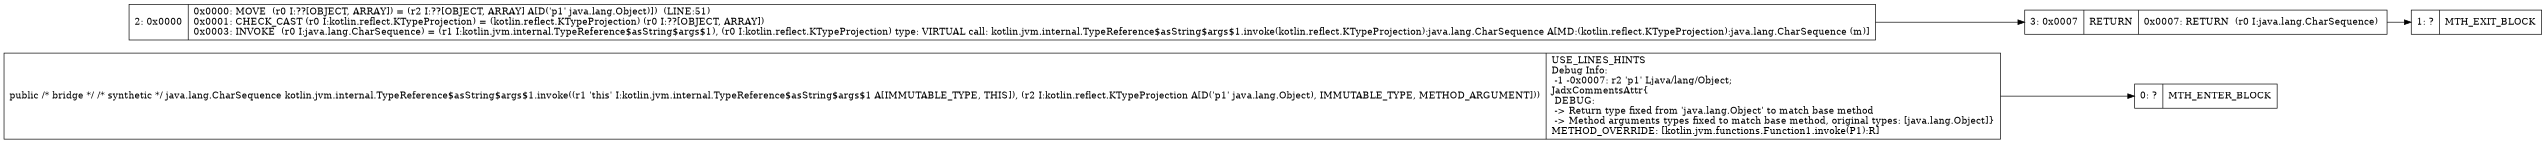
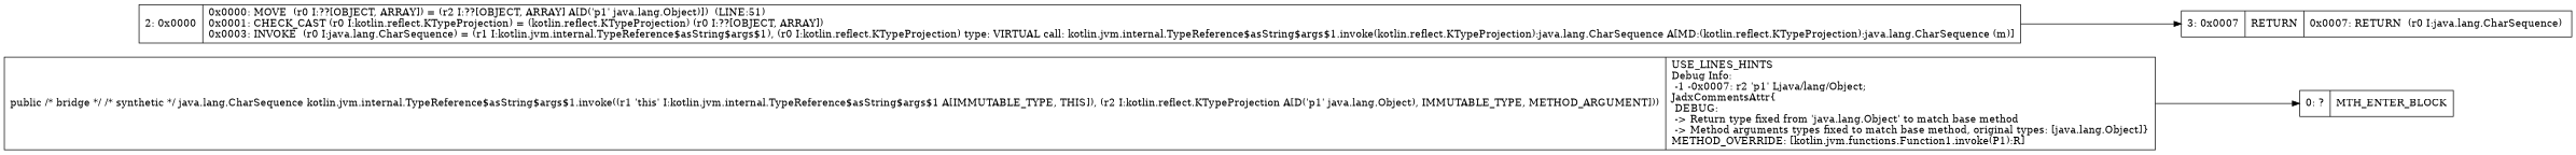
  digraph {
    rankdir=LR
    node [shape=record]
    n1 [label="{0\:\ ?|MTH_ENTER_BLOCK\l}"]
    n2 [label="{2\:\ 0x0000|0x0000: MOVE  (r0 I:??[OBJECT, ARRAY]) = (r2 I:??[OBJECT, ARRAY] A[D('p1' java.lang.Object)])  (LINE:51)\l0x0001: CHECK_CAST (r0 I:kotlin.reflect.KTypeProjection) = (kotlin.reflect.KTypeProjection) (r0 I:??[OBJECT, ARRAY]) \l0x0003: INVOKE  (r0 I:java.lang.CharSequence) = (r1 I:kotlin.jvm.internal.TypeReference$asString$args$1), (r0 I:kotlin.reflect.KTypeProjection) type: VIRTUAL call: kotlin.jvm.internal.TypeReference$asString$args$1.invoke(kotlin.reflect.KTypeProjection):java.lang.CharSequence A[MD:(kotlin.reflect.KTypeProjection):java.lang.CharSequence (m)]\l}"]
    n3 [label="{3\:\ 0x0007|RETURN\l|0x0007: RETURN  (r0 I:java.lang.CharSequence) \l}"]
-   n4 [label="{1\:\ ?|MTH_EXIT_BLOCK\l}"]
    n5 [label="{public \/* bridge *\/ \/* synthetic *\/ java.lang.CharSequence kotlin.jvm.internal.TypeReference$asString$args$1.invoke((r1 'this' I:kotlin.jvm.internal.TypeReference$asString$args$1 A[IMMUTABLE_TYPE, THIS]), (r2 I:kotlin.reflect.KTypeProjection A[D('p1' java.lang.Object), IMMUTABLE_TYPE, METHOD_ARGUMENT]))  | USE_LINES_HINTS\lDebug Info:\l  \-1 \-0x0007: r2 'p1' Ljava\/lang\/Object;\lJadxCommentsAttr\{\l DEBUG: \l \-\> Return type fixed from 'java.lang.Object' to match base method\l \-\> Method arguments types fixed to match base method, original types: [java.lang.Object]\}\lMETHOD_OVERRIDE: [kotlin.jvm.functions.Function1.invoke(P1):R]\l}"]
    n2 -> n3
-   n3 -> n4
    n5 -> n1
  }
